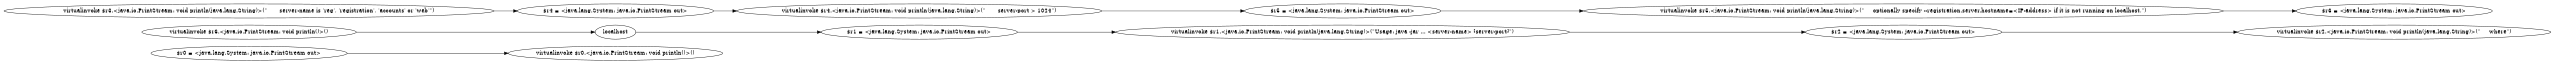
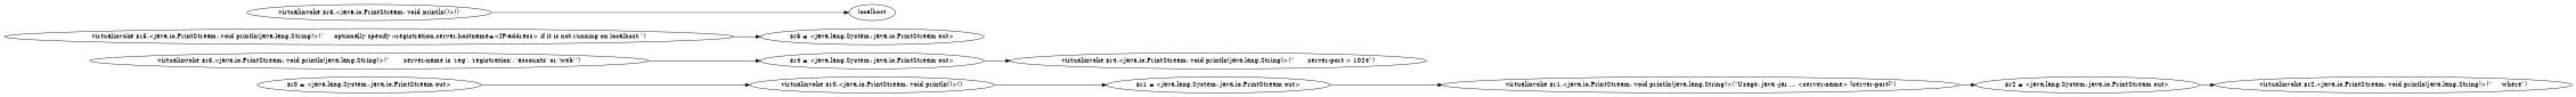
  digraph {
    rankdir=LR
    "$r0 = <java.lang.System: java.io.PrintStream out>"
    "virtualinvoke $r0.<java.io.PrintStream: void println()>()"
    "$r1 = <java.lang.System: java.io.PrintStream out>"
    "virtualinvoke $r1.<java.io.PrintStream: void println(java.lang.String)>(\"Usage: java -jar ... <server-name> [server-port]\")"
    "$r2 = <java.lang.System: java.io.PrintStream out>"
    "virtualinvoke $r2.<java.io.PrintStream: void println(java.lang.String)>(\"     where\")"
    "virtualinvoke $r3.<java.io.PrintStream: void println(java.lang.String)>(\"       server-name is \'reg\', \'registration\', \'accounts\' or \'web\'\")"
    "$r4 = <java.lang.System: java.io.PrintStream out>"
    "virtualinvoke $r4.<java.io.PrintStream: void println(java.lang.String)>(\"       server-port > 1024\")"
-   "$r5 = <java.lang.System: java.io.PrintStream out>"
    "virtualinvoke $r5.<java.io.PrintStream: void println(java.lang.String)>(\"     optionally specify --registration.server.hostname=<IP-address> if it is not running on localhost,\")"
    "$r6 = <java.lang.System: java.io.PrintStream out>"
    n13 [label=localhost]
    "virtualinvoke $r6.<java.io.PrintStream: void println()>()"
    "$r0 = <java.lang.System: java.io.PrintStream out>" -> "virtualinvoke $r0.<java.io.PrintStream: void println()>()"
-   n13 -> "$r1 = <java.lang.System: java.io.PrintStream out>"
+   "virtualinvoke $r0.<java.io.PrintStream: void println()>()" -> "$r1 = <java.lang.System: java.io.PrintStream out>"
    "$r1 = <java.lang.System: java.io.PrintStream out>" -> "virtualinvoke $r1.<java.io.PrintStream: void println(java.lang.String)>(\"Usage: java -jar ... <server-name> [server-port]\")"
    "virtualinvoke $r1.<java.io.PrintStream: void println(java.lang.String)>(\"Usage: java -jar ... <server-name> [server-port]\")" -> "$r2 = <java.lang.System: java.io.PrintStream out>"
    "$r2 = <java.lang.System: java.io.PrintStream out>" -> "virtualinvoke $r2.<java.io.PrintStream: void println(java.lang.String)>(\"     where\")"
    "virtualinvoke $r3.<java.io.PrintStream: void println(java.lang.String)>(\"       server-name is \'reg\', \'registration\', \'accounts\' or \'web\'\")" -> "$r4 = <java.lang.System: java.io.PrintStream out>"
    "$r4 = <java.lang.System: java.io.PrintStream out>" -> "virtualinvoke $r4.<java.io.PrintStream: void println(java.lang.String)>(\"       server-port > 1024\")"
-   "virtualinvoke $r4.<java.io.PrintStream: void println(java.lang.String)>(\"       server-port > 1024\")" -> "$r5 = <java.lang.System: java.io.PrintStream out>"
-   "$r5 = <java.lang.System: java.io.PrintStream out>" -> "virtualinvoke $r5.<java.io.PrintStream: void println(java.lang.String)>(\"     optionally specify --registration.server.hostname=<IP-address> if it is not running on localhost,\")"
    "virtualinvoke $r5.<java.io.PrintStream: void println(java.lang.String)>(\"     optionally specify --registration.server.hostname=<IP-address> if it is not running on localhost,\")" -> "$r6 = <java.lang.System: java.io.PrintStream out>"
    "virtualinvoke $r6.<java.io.PrintStream: void println()>()" -> n13
  }
